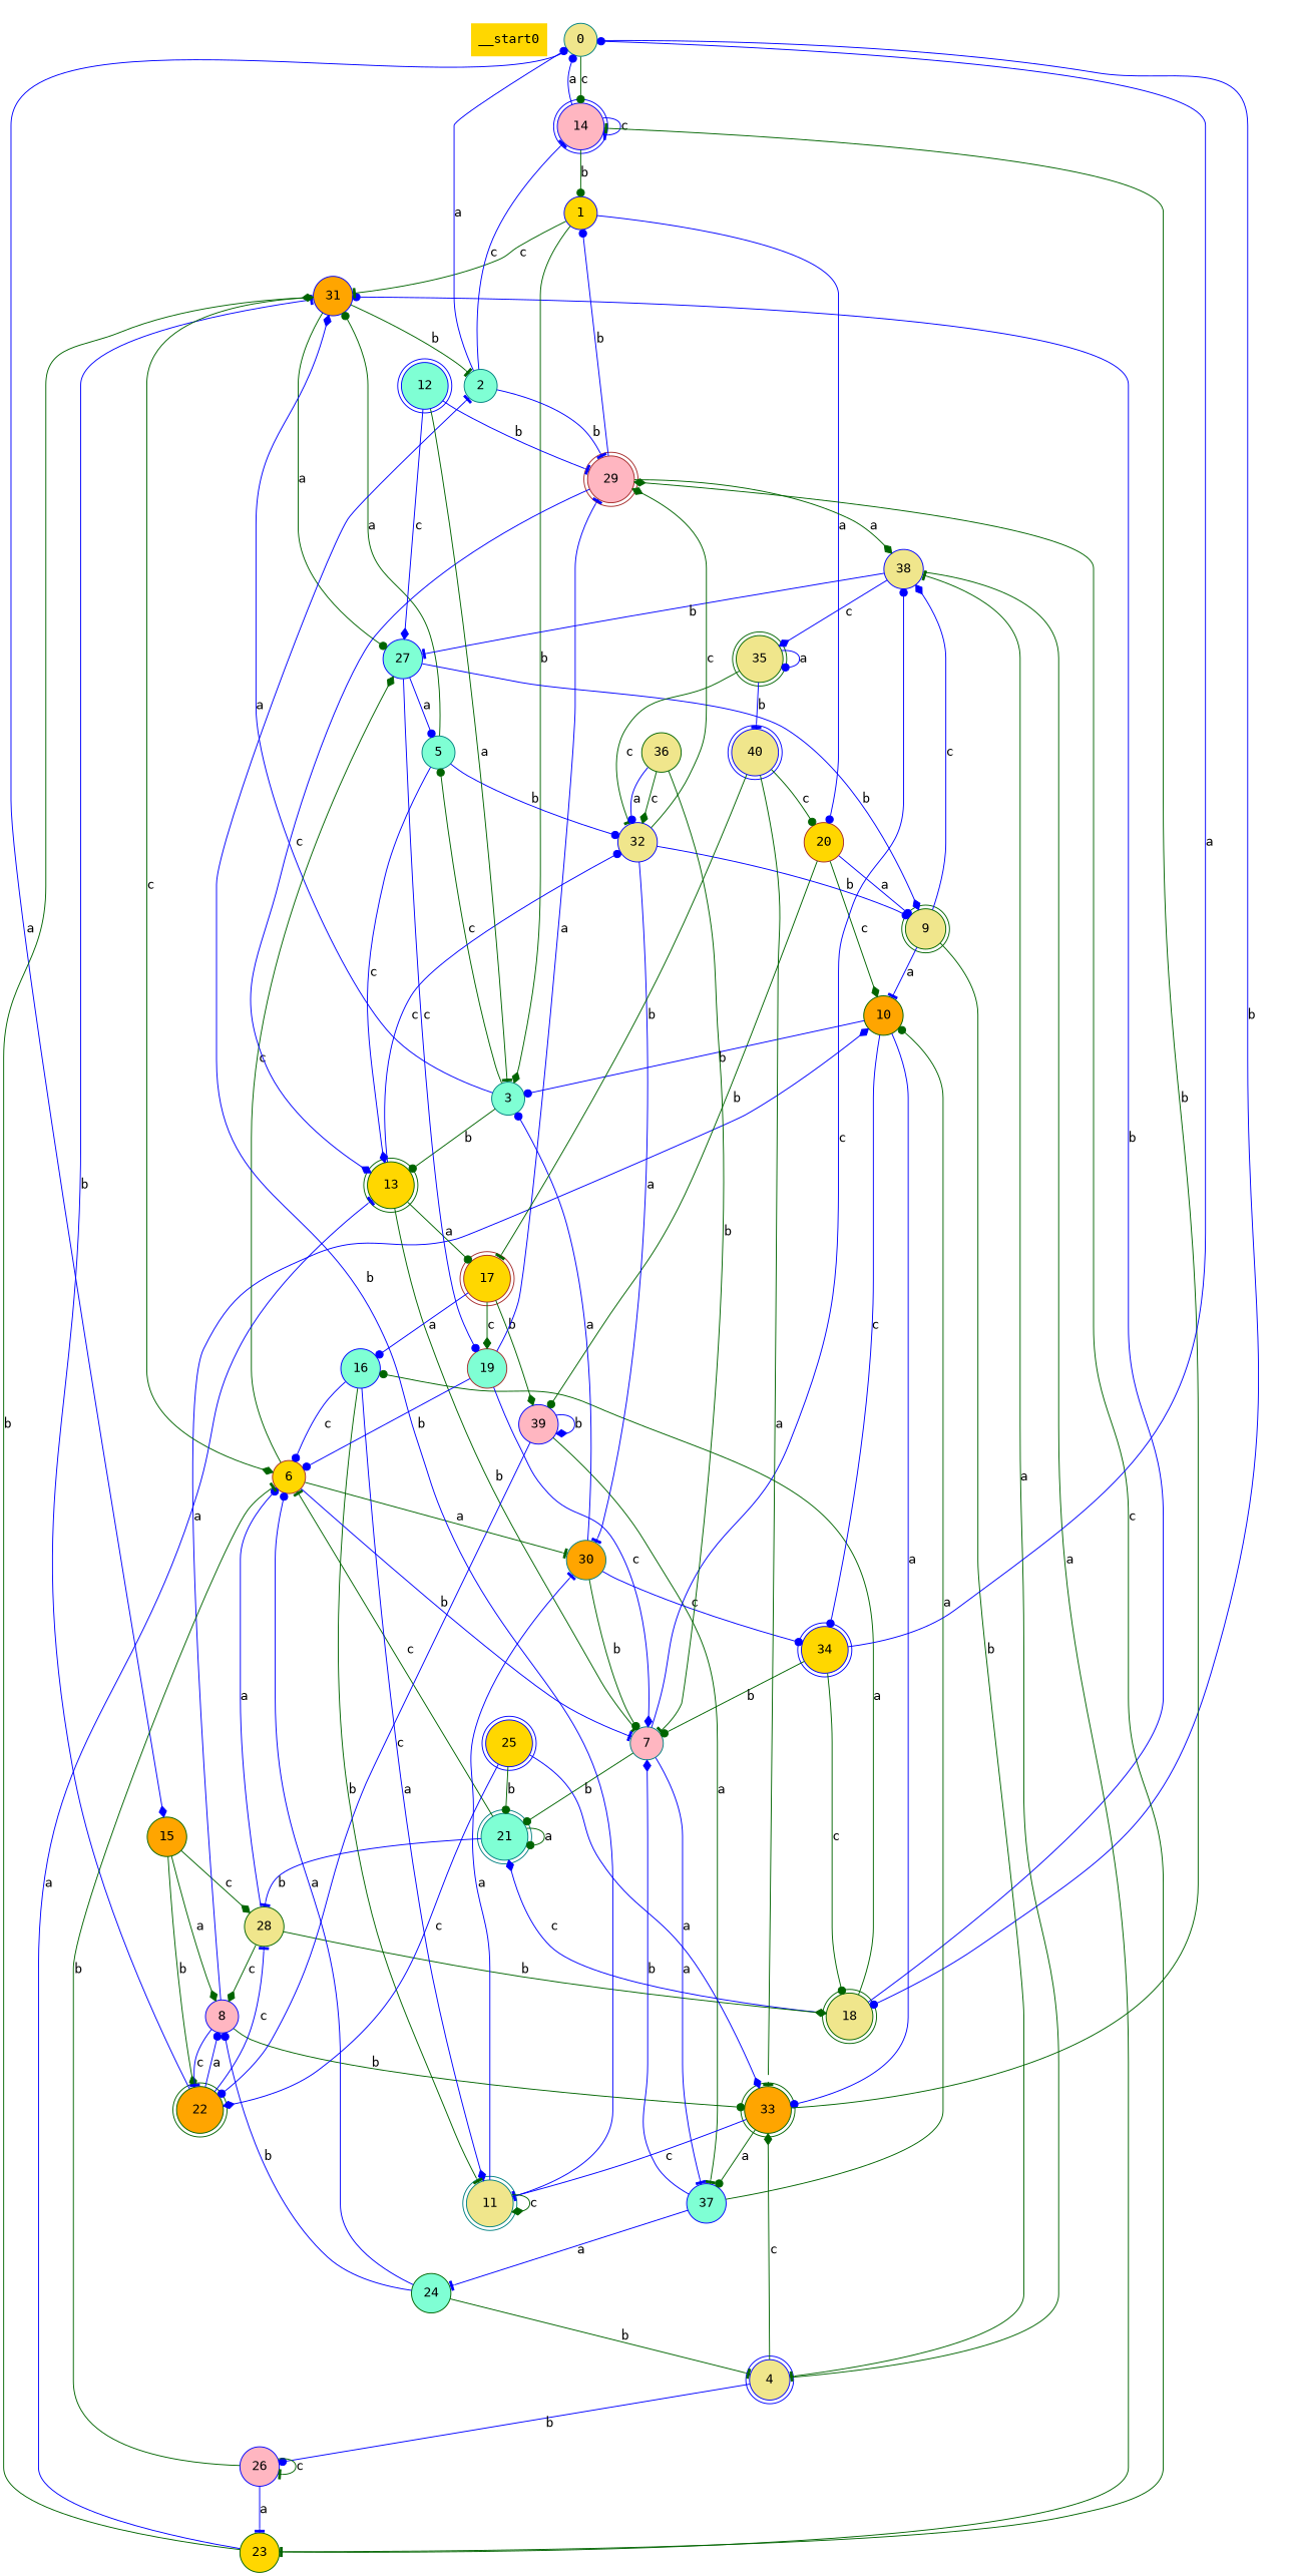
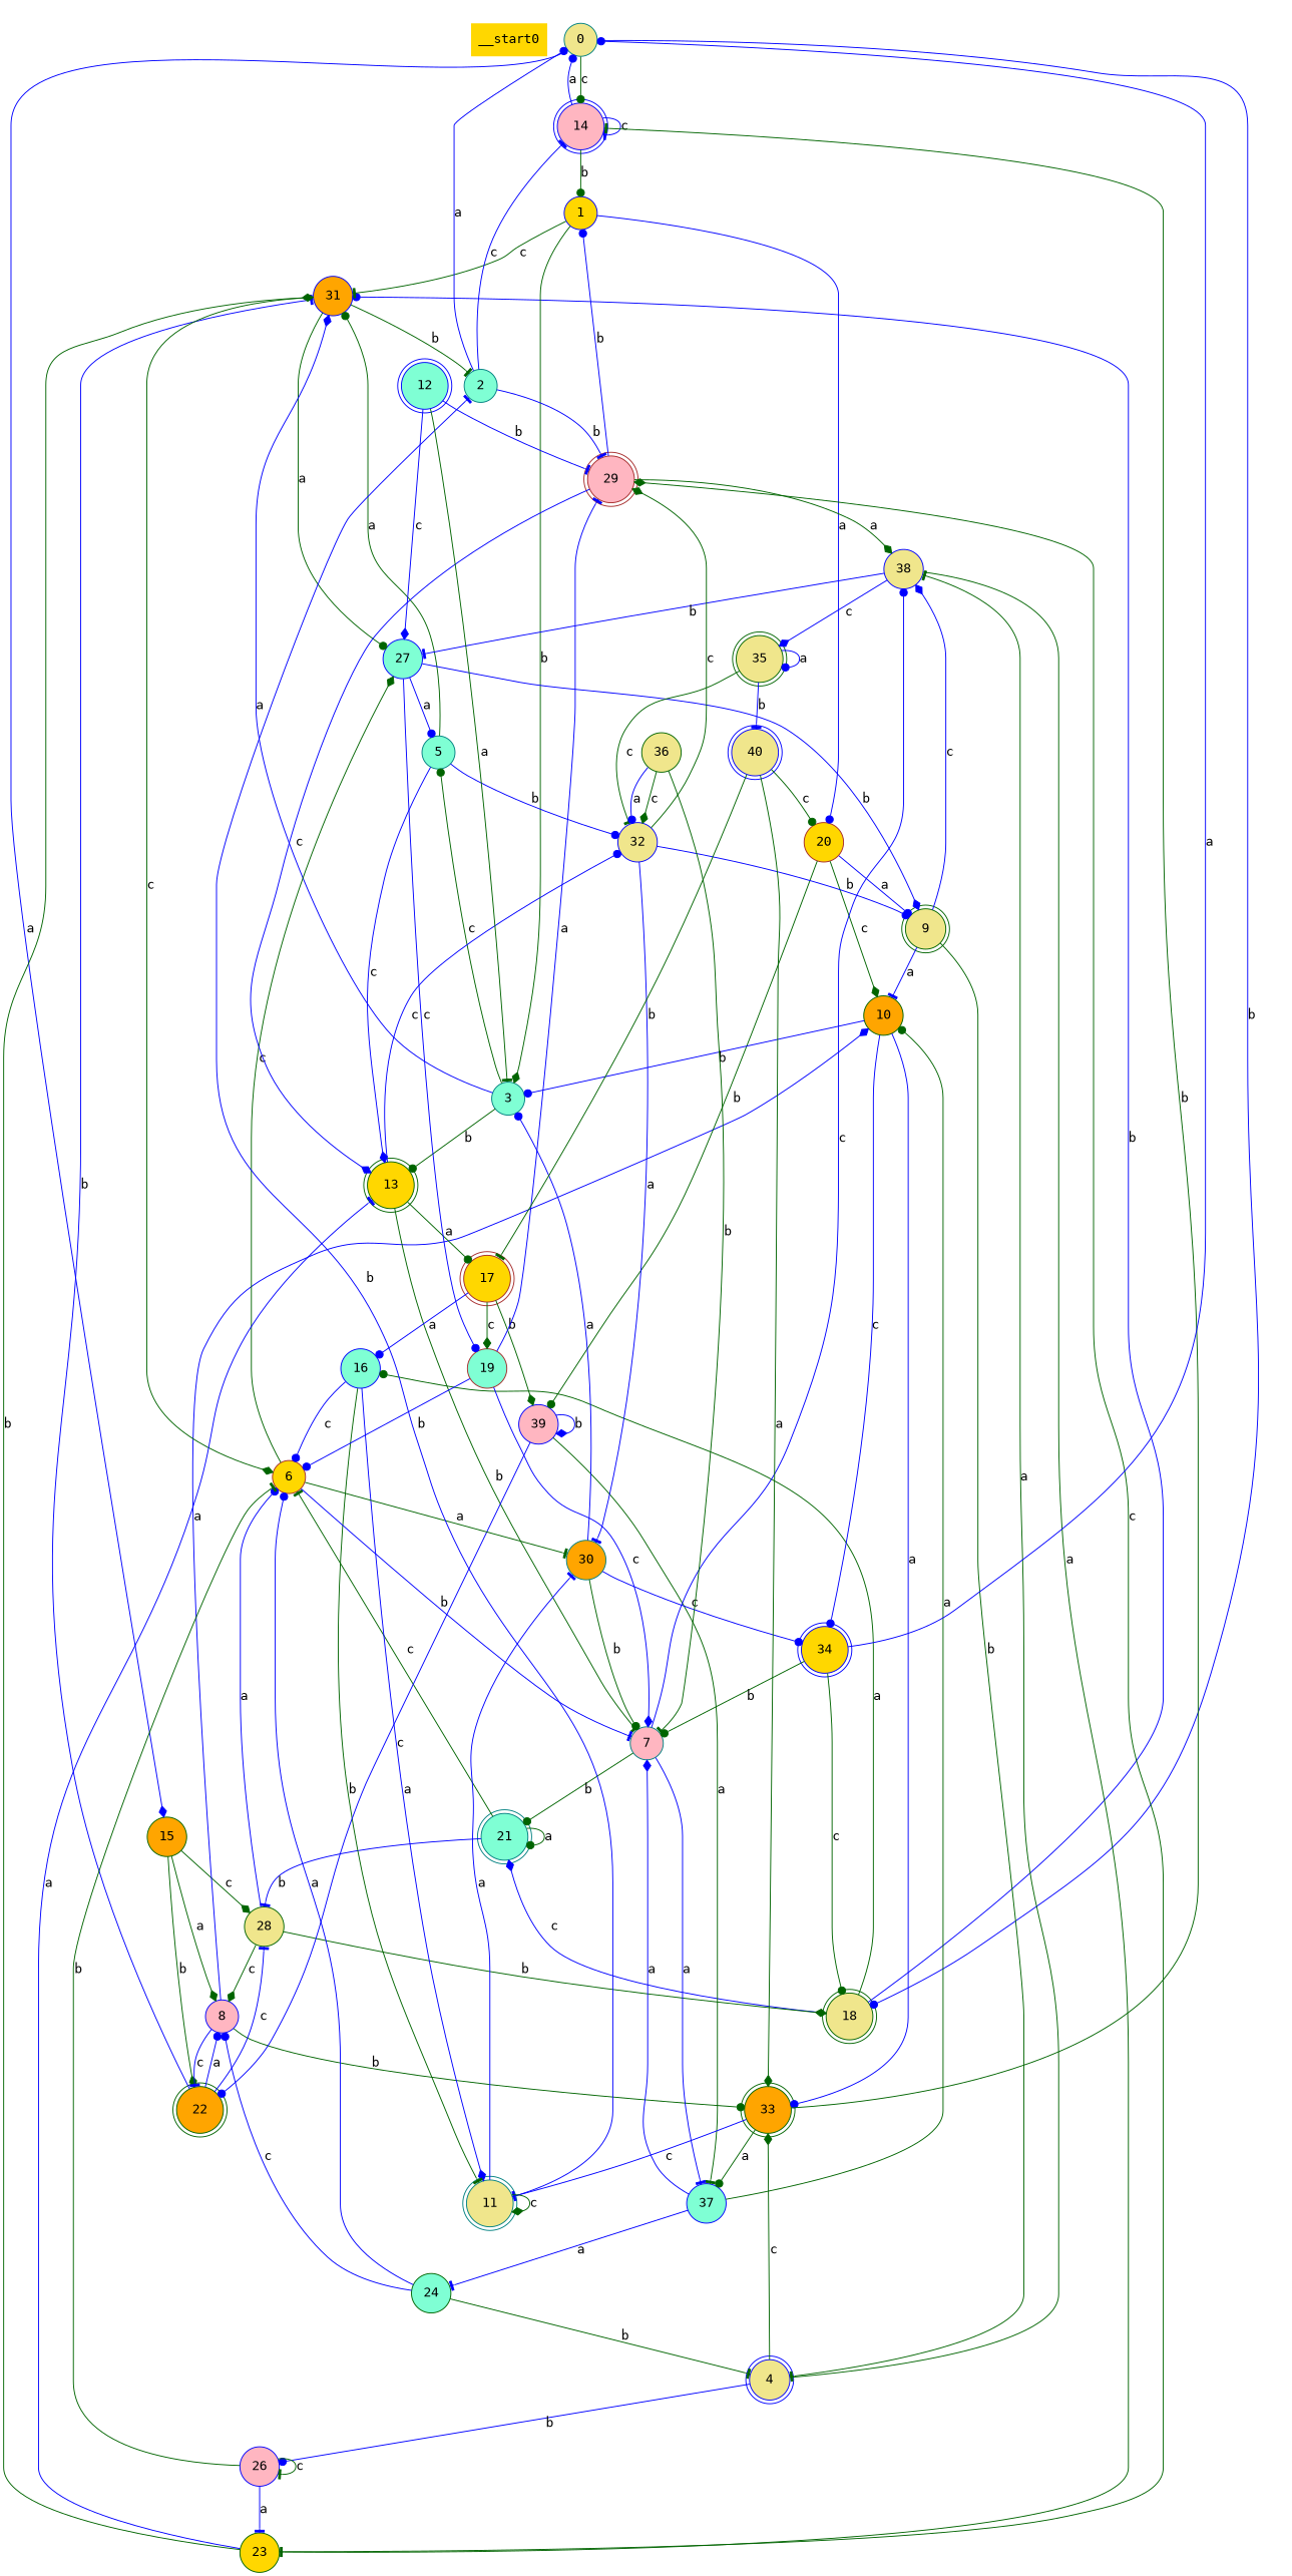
  digraph {
    fontname="DejaVu Sans Mono"
    rankdir=TB
    node [color=blue fillcolor=khaki fontname="DejaVu Sans Mono" shape=circle style=filled]
    edge [arrowhead=dot color=blue fontname="DejaVu Sans Mono"]
    __start0 [fillcolor=gold shape=none]
    n2 [color=teal label=0]
    n3 [fillcolor=lightpink label=14 shape=doublecircle style="rounded,filled"]
    n4 [color=darkgreen fillcolor=orange label=15]
    n5 [color=darkgreen label=18 shape=doublecircle style="rounded,filled"]
    n6 [fillcolor=gold label=1]
    n7 [fillcolor=lightpink label=8]
    n8 [color=darkgreen fillcolor=orange label=22 shape=doublecircle style="rounded,filled"]
    n9 [color=darkgreen label=28]
    n10 [fillcolor=orange label=31]
    n11 [color=teal fillcolor=aquamarine label=21 shape=doublecircle style="rounded,filled"]
    n12 [fillcolor=aquamarine label=16]
    n13 [color=teal fillcolor=aquamarine label=3]
    n14 [color=brown fillcolor=gold label=20]
    n15 [color=teal fillcolor=aquamarine label=5]
    n16 [color=darkgreen fillcolor=gold label=13 shape=doublecircle style="rounded,filled"]
    n17 [color=darkgreen fillcolor=orange label=10]
    n18 [color=darkgreen label=9 shape=doublecircle style="rounded,filled"]
    n19 [fillcolor=lightpink label=39]
    n20 [color=teal fillcolor=aquamarine label=2]
    n21 [color=brown fillcolor=gold label=6]
    n22 [fillcolor=aquamarine label=27]
    n23 [color=brown fillcolor=lightpink label=29 shape=doublecircle style="rounded,filled"]
    n24 [label=38]
    n25 [label=32]
    n26 [color=teal fillcolor=lightpink label=7]
    n27 [color=brown fillcolor=gold label=17 shape=doublecircle style="rounded,filled"]
    n28 [label=4 shape=doublecircle style="rounded,filled"]
    n29 [fillcolor=lightpink label=26]
    n30 [color=darkgreen fillcolor=orange label=33 shape=doublecircle style="rounded,filled"]
    n31 [color=darkgreen fillcolor=gold label=23]
    n32 [fillcolor=aquamarine label=37]
    n33 [color=teal label=11 shape=doublecircle style="rounded,filled"]
    n34 [color=darkgreen label=35 shape=doublecircle style="rounded,filled"]
    n35 [color=teal fillcolor=orange label=30]
    n36 [color=brown fillcolor=aquamarine label=19]
    n37 [fillcolor=gold label=34 shape=doublecircle style="rounded,filled"]
    n38 [color=darkgreen fillcolor=aquamarine label=24]
    n39 [fillcolor=aquamarine label=12 shape=doublecircle style="rounded,filled"]
-   n40 [fillcolor=gold label=25 shape=doublecircle style="rounded,filled"]
    n41 [label=40 shape=doublecircle style="rounded,filled"]
    n42 [color=darkgreen label=36]
    n2 -> n3 [color=darkgreen label=c]
    n2 -> n4 [arrowhead=diamond label=a]
    n2 -> n5 [label=b]
    n3 -> n2 [label=a]
    n3 -> n3 [arrowhead=tee label=c]
    n3 -> n6 [color=darkgreen label=b]
    n4 -> n7 [arrowhead=diamond color=darkgreen label=a]
    n4 -> n8 [arrowhead=diamond color=darkgreen label=b]
    n4 -> n9 [arrowhead=diamond color=darkgreen label=c]
    n5 -> n10 [label=b]
    n5 -> n11 [arrowhead=diamond label=c]
    n5 -> n12 [color=darkgreen label=a]
    n6 -> n10 [arrowhead=tee color=darkgreen label=c]
    n6 -> n13 [arrowhead=diamond color=darkgreen label=b]
    n6 -> n14 [label=a]
    n7 -> n8 [arrowhead=tee label=c]
    n7 -> n17 [arrowhead=diamond label=a]
    n7 -> n30 [color=darkgreen label=b]
    n8 -> n7 [label=a]
    n8 -> n9 [arrowhead=tee label=c]
    n8 -> n10 [arrowhead=tee label=b]
    n9 -> n5 [arrowhead=diamond color=darkgreen label=b]
    n9 -> n7 [arrowhead=diamond color=darkgreen label=c]
    n9 -> n21 [label=a]
    n10 -> n20 [arrowhead=tee color=darkgreen label=b]
    n10 -> n21 [arrowhead=diamond color=darkgreen label=c]
    n10 -> n22 [color=darkgreen label=a]
    n11 -> n9 [arrowhead=tee label=b]
    n11 -> n11 [color=darkgreen label=a]
    n11 -> n21 [arrowhead=tee color=darkgreen label=c]
    n12 -> n21 [label=c]
    n12 -> n33 [arrowhead=diamond label=a]
    n12 -> n33 [arrowhead=tee color=darkgreen label=b]
    n13 -> n10 [arrowhead=diamond label=a]
    n13 -> n15 [color=darkgreen label=c]
    n13 -> n16 [color=darkgreen label=b]
    n14 -> n17 [arrowhead=diamond color=darkgreen label=c]
    n14 -> n18 [label=a]
    n14 -> n19 [color=darkgreen label=b]
    n15 -> n10 [color=darkgreen label=a]
    n15 -> n16 [arrowhead=diamond label=c]
    n15 -> n25 [label=b]
    n16 -> n25 [label=c]
    n16 -> n26 [arrowhead=tee color=darkgreen label=b]
    n16 -> n27 [color=darkgreen label=a]
    n17 -> n13 [label=b]
    n17 -> n30 [label=a]
    n17 -> n37 [label=c]
    n18 -> n17 [arrowhead=tee label=a]
    n18 -> n24 [arrowhead=diamond label=c]
    n18 -> n28 [arrowhead=tee color=darkgreen label=b]
    n19 -> n8 [label=c]
    n19 -> n19 [arrowhead=diamond label=b]
    n19 -> n32 [arrowhead=tee color=darkgreen label=a]
    n20 -> n2 [label=a]
    n20 -> n3 [arrowhead=tee label=c]
    n20 -> n23 [arrowhead=tee label=b]
    n21 -> n22 [arrowhead=diamond color=darkgreen label=c]
    n21 -> n26 [arrowhead=tee label=b]
    n21 -> n35 [arrowhead=tee color=darkgreen label=a]
    n22 -> n15 [label=a]
    n22 -> n18 [arrowhead=diamond label=b]
    n22 -> n36 [label=c]
    n23 -> n6 [label=b]
    n23 -> n16 [arrowhead=diamond label=c]
    n23 -> n24 [arrowhead=diamond color=darkgreen label=a]
    n24 -> n22 [arrowhead=tee label=b]
    n24 -> n31 [arrowhead=tee color=darkgreen label=a]
    n24 -> n34 [arrowhead=diamond label=c]
    n25 -> n18 [label=b]
    n25 -> n23 [arrowhead=diamond color=darkgreen label=c]
    n25 -> n35 [arrowhead=tee label=a]
    n26 -> n11 [color=darkgreen label=b]
    n26 -> n24 [label=c]
    n26 -> n32 [arrowhead=tee label=a]
    n27 -> n12 [label=a]
    n27 -> n19 [arrowhead=diamond color=darkgreen label=b]
    n27 -> n36 [arrowhead=diamond color=darkgreen label=c]
    n28 -> n24 [arrowhead=tee color=darkgreen label=a]
    n28 -> n29 [label=b]
    n28 -> n30 [arrowhead=diamond color=darkgreen label=c]
    n29 -> n21 [arrowhead=tee color=darkgreen label=b]
    n29 -> n29 [arrowhead=tee color=darkgreen label=c]
    n29 -> n31 [arrowhead=tee label=a]
    n30 -> n3 [arrowhead=tee color=darkgreen label=b]
    n30 -> n32 [color=darkgreen label=a]
    n30 -> n33 [arrowhead=tee label=c]
    n31 -> n10 [arrowhead=diamond color=darkgreen label=b]
    n31 -> n16 [arrowhead=tee label=a]
    n31 -> n23 [arrowhead=diamond color=darkgreen label=c]
    n32 -> n17 [color=darkgreen label=a]
-   n32 -> n26 [arrowhead=diamond label=b]
+   n32 -> n26 [arrowhead=diamond label=a]
    n32 -> n38 [arrowhead=tee label=a]
    n33 -> n20 [arrowhead=tee label=b]
    n33 -> n33 [arrowhead=diamond color=darkgreen label=c]
    n33 -> n35 [arrowhead=tee label=a]
    n34 -> n25 [arrowhead=tee color=darkgreen label=c]
    n34 -> n34 [label=a]
    n34 -> n41 [arrowhead=tee label=b]
    n35 -> n13 [label=a]
    n35 -> n26 [color=darkgreen label=b]
    n35 -> n37 [label=c]
    n36 -> n21 [label=b]
    n36 -> n23 [arrowhead=tee label=a]
    n36 -> n26 [arrowhead=diamond label=c]
    n37 -> n2 [label=a]
    n37 -> n5 [color=darkgreen label=c]
    n37 -> n26 [color=darkgreen label=b]
-   n38 -> n7 [label=b]
+   n38 -> n7 [label=c]
    n38 -> n21 [label=a]
    n38 -> n28 [arrowhead=tee color=darkgreen label=b]
    n39 -> n13 [arrowhead=tee color=darkgreen label=a]
    n39 -> n22 [arrowhead=diamond label=c]
    n39 -> n23 [arrowhead=tee label=b]
-   n40 -> n8 [arrowhead=diamond label=c]
-   n40 -> n11 [color=darkgreen label=b]
-   n40 -> n30 [arrowhead=diamond label=a]
    n41 -> n14 [color=darkgreen label=c]
    n41 -> n27 [arrowhead=tee color=darkgreen label=b]
-   n41 -> n30 [arrowhead=tee color=darkgreen label=a]
+   n41 -> n30 [arrowhead=diamond color=darkgreen label=a]
    n42 -> n25 [label=a]
    n42 -> n25 [arrowhead=diamond color=darkgreen label=c]
    n42 -> n26 [arrowhead=tee color=darkgreen label=b]
  }
